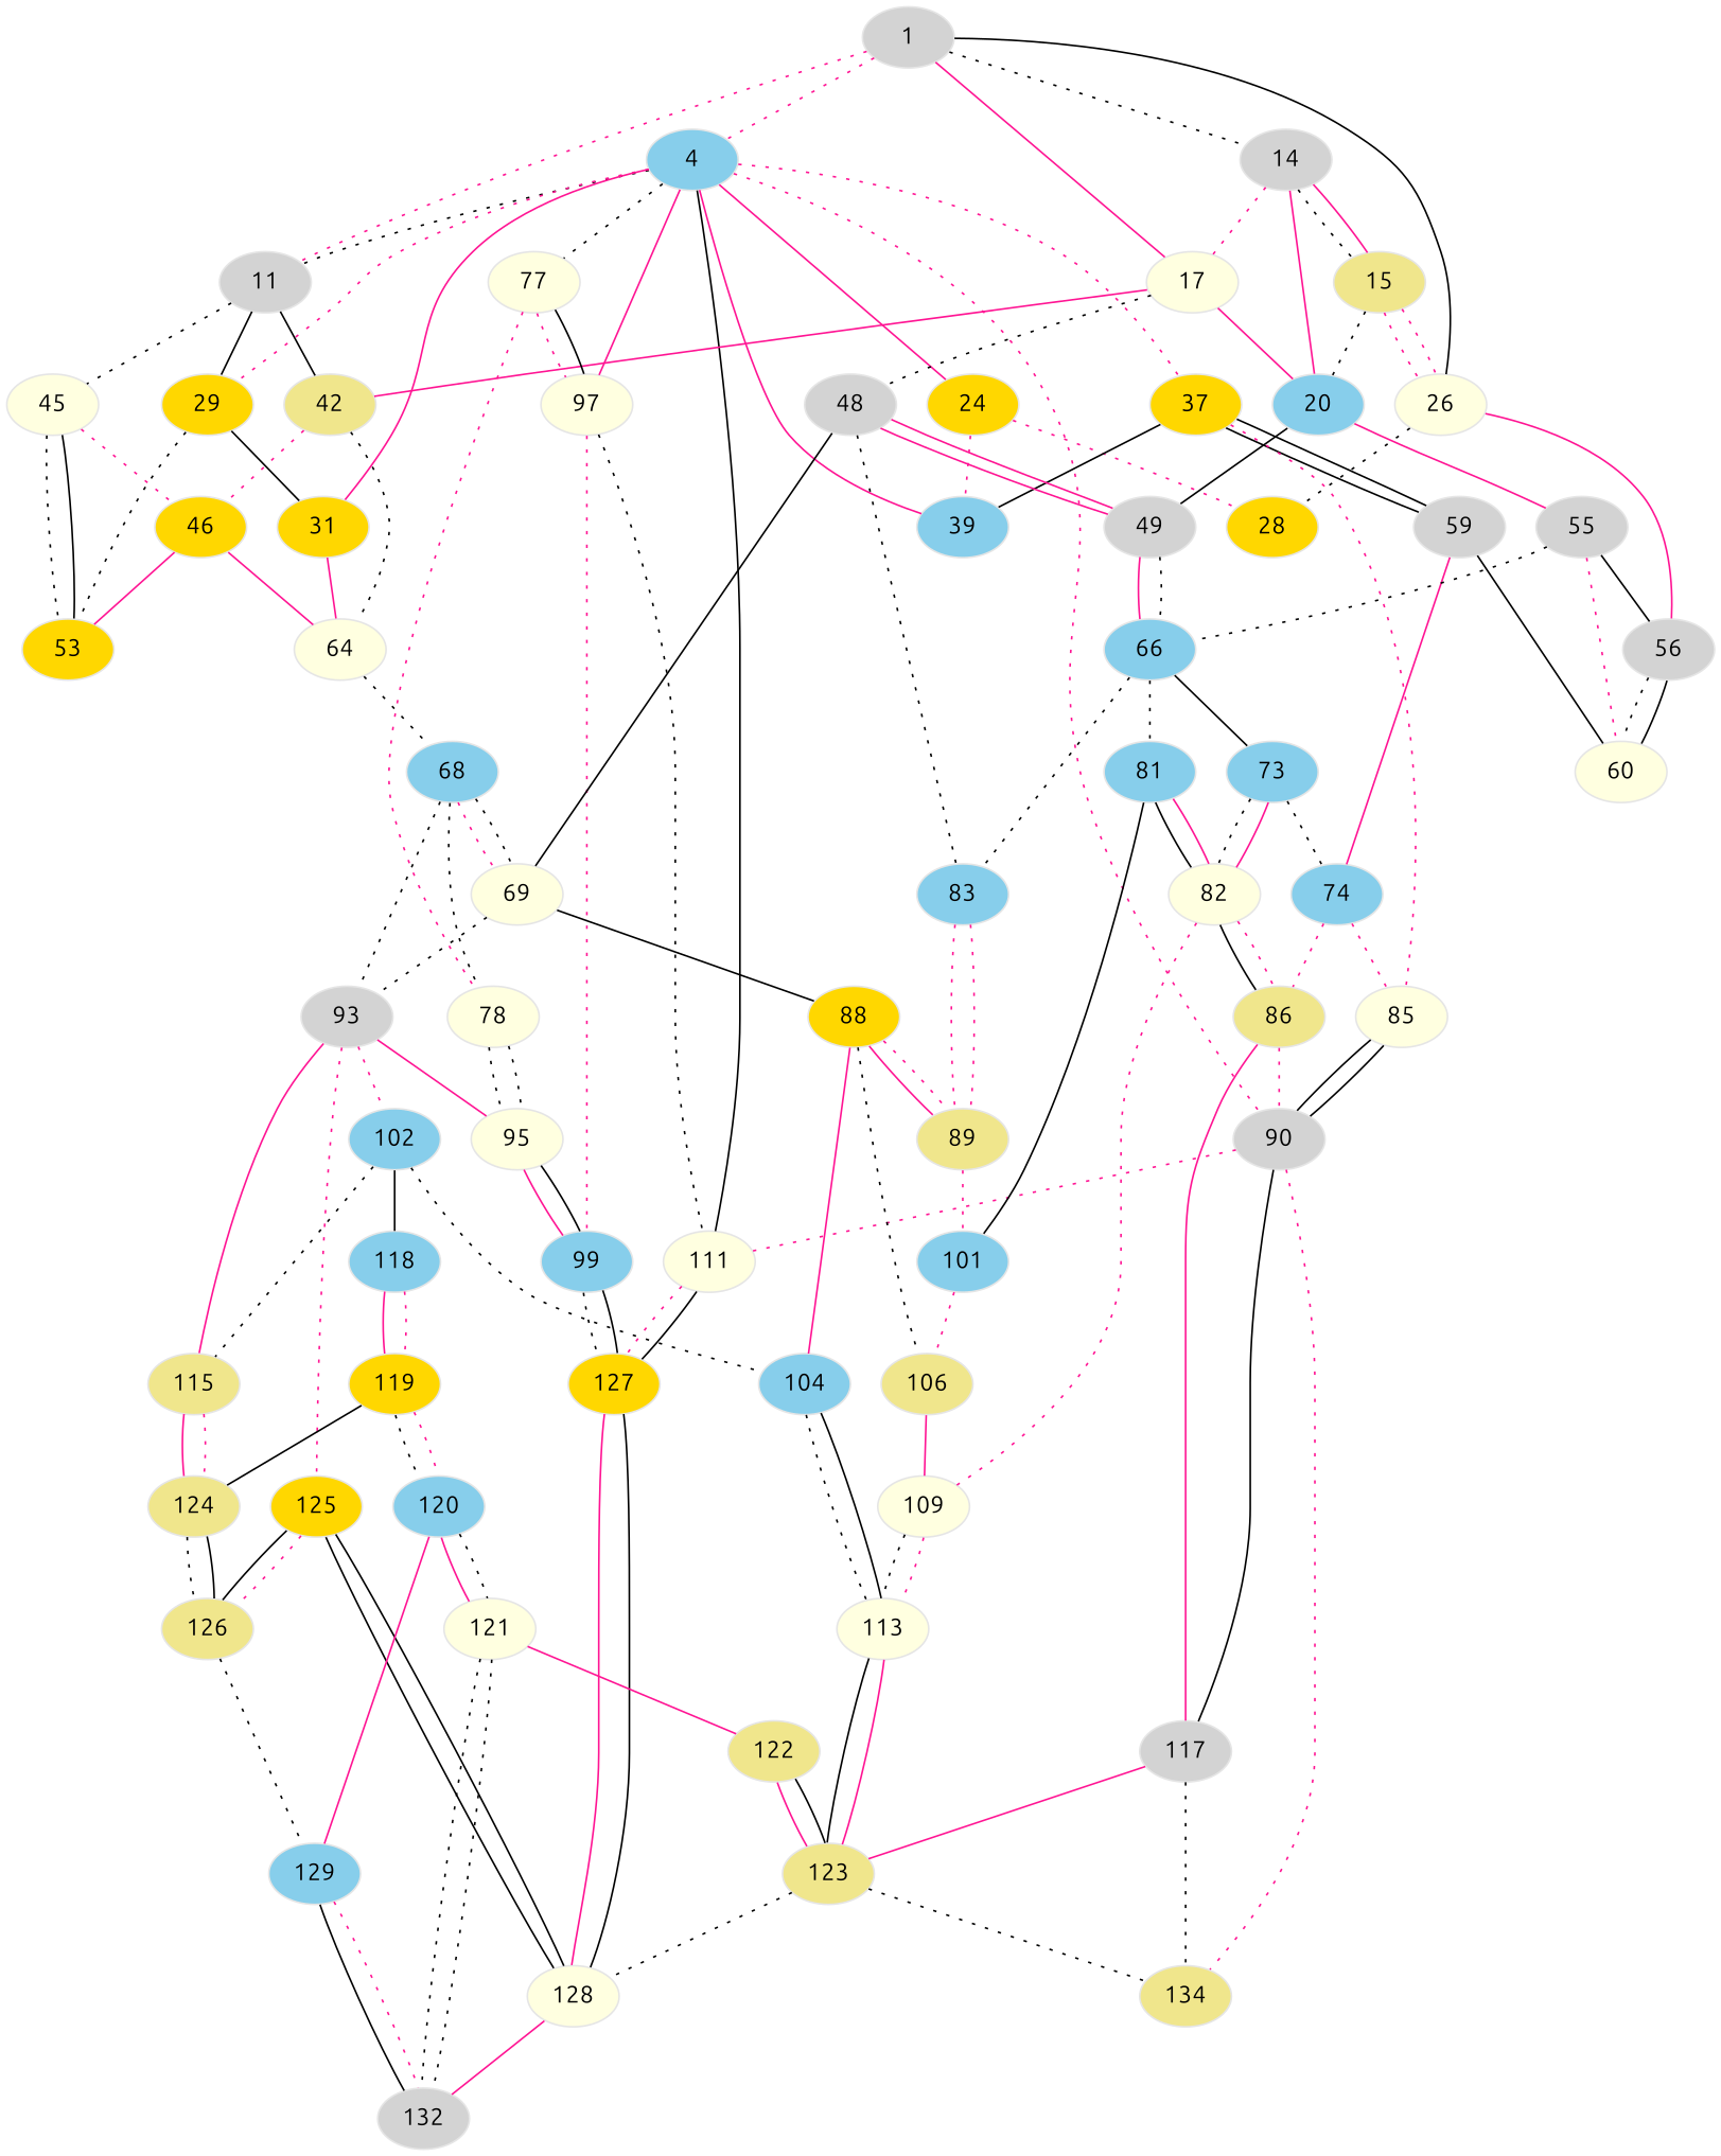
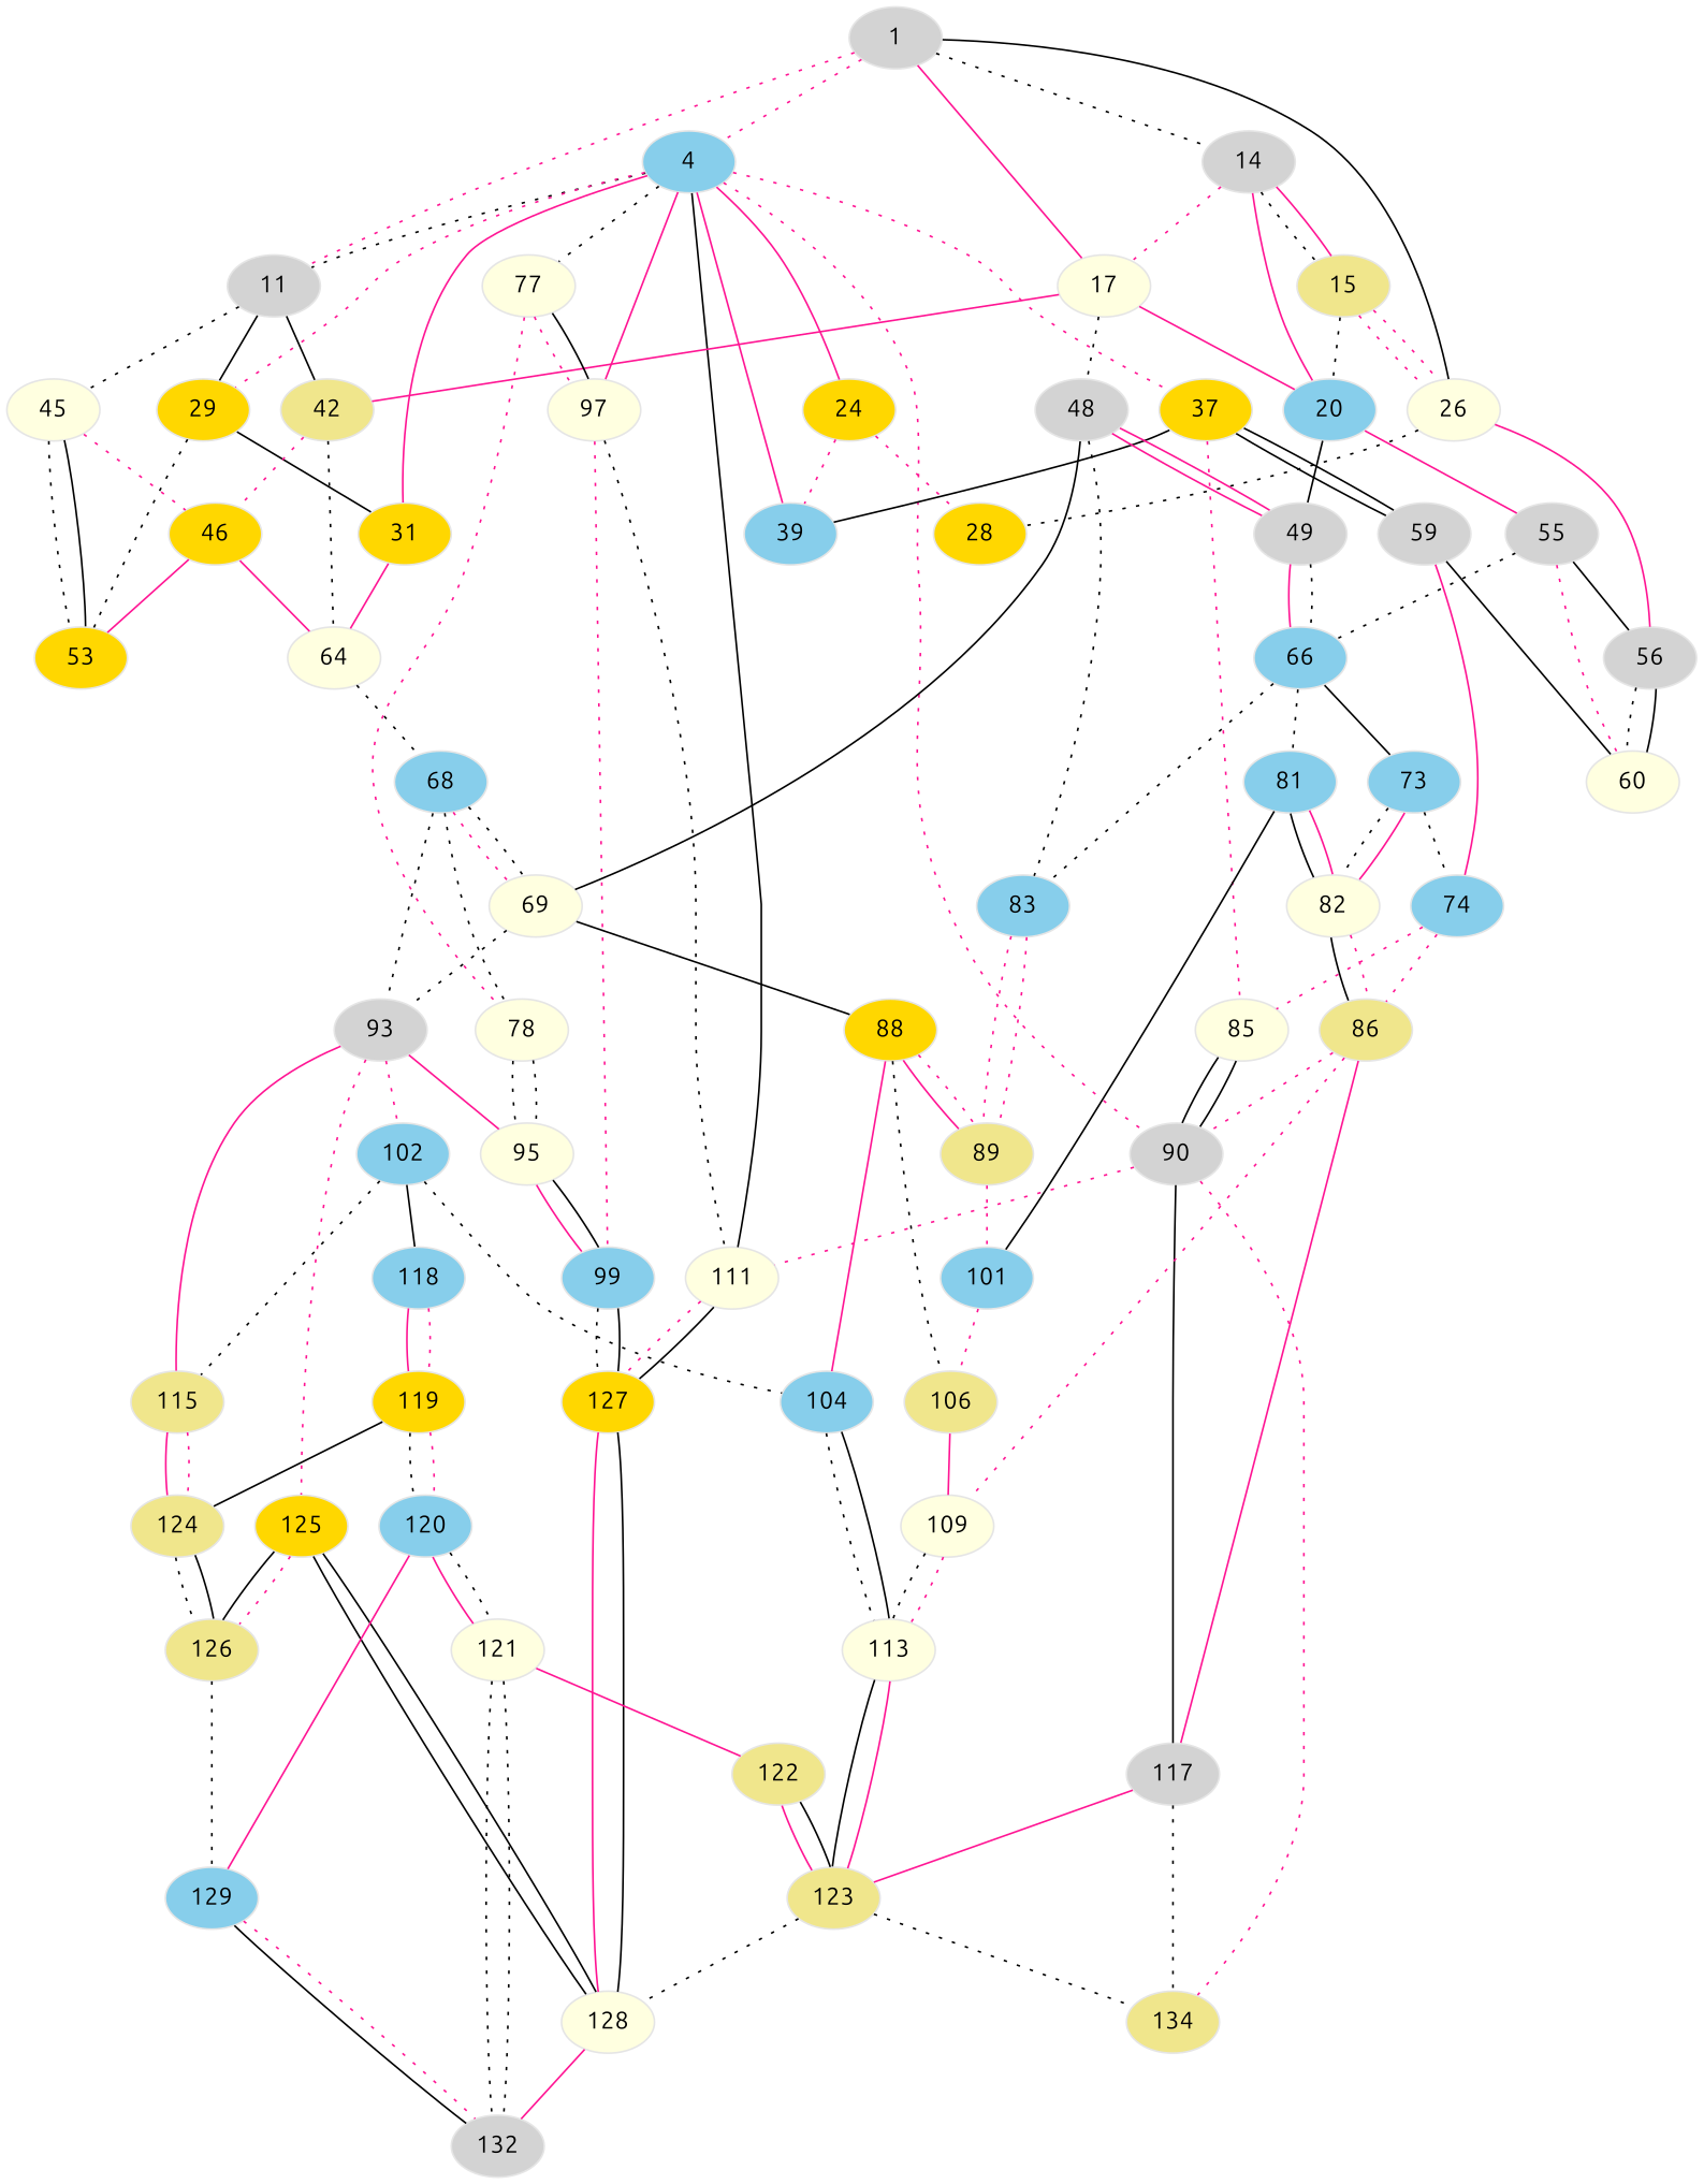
  graph {
    fontname=Ubuntu
    node [color=gray90 fillcolor=lightyellow fontname=Ubuntu style=filled]
    edge [color=black fontname=Ubuntu style=dotted]
    1 [fillcolor=lightgrey super="+8+2"]
    4 [fillcolor=skyblue super="+10+5"]
    11 [fillcolor=lightgrey super="+12+35"]
    14 [fillcolor=lightgrey super="+19"]
    n5 [label=26 super="+26"]
    17 [super="+18+40"]
    24 [fillcolor=gold super="+33+25"]
    29 [fillcolor=gold super="+34+30"]
    31 [fillcolor=gold super="+63"]
    37 [fillcolor=gold super="+38"]
    39 [fillcolor=skyblue]
    77
    90 [fillcolor=lightgrey super="+91"]
    97 [super="+98"]
    111
    42 [fillcolor=khaki super="+43"]
    45
    15 [fillcolor=khaki]
    20 [fillcolor=skyblue super="+21"]
    28 [fillcolor=gold]
    56 [fillcolor=lightgrey]
    48 [fillcolor=lightgrey super="+71"]
    53 [fillcolor=gold]
    64 [super="+65"]
    59 [fillcolor=lightgrey super="+61"]
    85
    78
    117 [fillcolor=lightgrey super="+131"]
    134 [fillcolor=khaki]
    99 [fillcolor=skyblue]
    127 [fillcolor=gold]
    46 [fillcolor=gold super="+62"]
    49 [fillcolor=lightgrey]
    55 [fillcolor=lightgrey super="+67"]
    60
    69 [super="+70"]
    83 [fillcolor=skyblue]
    66 [fillcolor=skyblue super="+72"]
    68 [fillcolor=skyblue super="+79"]
    74 [fillcolor=skyblue super="+84"]
    93 [fillcolor=lightgrey super="+94+96"]
    88 [fillcolor=gold super="+105"]
    89 [fillcolor=khaki]
    73 [fillcolor=skyblue]
    81 [fillcolor=skyblue]
    86 [fillcolor=khaki super="+87+110"]
    82
    101 [fillcolor=skyblue]
    95
    102 [fillcolor=skyblue super="+103+116"]
    115 [fillcolor=khaki]
    125 [fillcolor=gold]
    104 [fillcolor=skyblue]
    106 [fillcolor=khaki super="+107+108"]
    109
    113
    123 [fillcolor=khaki super="+130"]
    118 [fillcolor=skyblue]
    124 [fillcolor=khaki]
    128 [super="+133"]
    126 [fillcolor=khaki]
    119 [fillcolor=gold]
    120 [fillcolor=skyblue]
    121
    129 [fillcolor=skyblue]
    122 [fillcolor=khaki]
    132 [fillcolor=lightgrey]
    1 -- 4 [color=deeppink weight=2]
    1 -- 11 [color=deeppink]
    1 -- 14
    1 -- n5 [style=solid]
    1 -- 17 [color=deeppink style=solid]
    4 -- 11
    4 -- 24 [color=deeppink style=solid weight=2]
    4 -- 29 [color=deeppink]
    4 -- 31 [color=deeppink style=solid weight=2]
    4 -- 37 [color=deeppink]
    4 -- 39 [color=deeppink style=solid]
    4 -- 77
    4 -- 90 [color=deeppink]
    4 -- 97 [color=deeppink style=solid weight=2]
    4 -- 111 [style=solid]
    11 -- 29 [style=solid]
    11 -- 42 [style=solid]
    11 -- 45
    14 -- 17 [color=deeppink]
    14 -- 15
    14 -- 15 [color=deeppink style=solid]
    14 -- 20 [color=deeppink style=solid]
    n5 -- 28
    n5 -- 56 [color=deeppink style=solid]
    17 -- 42 [color=deeppink style=solid]
    17 -- 20 [color=deeppink style=solid]
    17 -- 48
    24 -- 39 [color=deeppink]
    24 -- 28 [color=deeppink weight=2]
    29 -- 31 [style=solid]
    29 -- 53
    31 -- 64 [color=deeppink style=solid]
    37 -- 39 [style=solid]
    37 -- 59 [style=solid weight=2]
    37 -- 59 [style=solid]
    37 -- 85 [color=deeppink]
    77 -- 97 [color=deeppink]
    77 -- 97 [style=solid]
    77 -- 78 [color=deeppink]
    90 -- 111 [color=deeppink]
    90 -- 117 [style=solid]
    90 -- 134 [color=deeppink]
    97 -- 111
    97 -- 99 [color=deeppink]
    111 -- 127 [color=deeppink]
    111 -- 127 [style=solid]
    42 -- 64
    42 -- 46 [color=deeppink]
    45 -- 53
    45 -- 53 [style=solid]
    45 -- 46 [color=deeppink]
    15 -- n5 [color=deeppink]
    15 -- n5 [color=deeppink]
    15 -- 20
    20 -- 49 [style=solid]
    20 -- 55 [color=deeppink style=solid]
    56 -- 60
    56 -- 60 [style=solid]
    48 -- 49 [color=deeppink style=solid]
    48 -- 49 [color=deeppink style=solid]
    48 -- 69 [style=solid]
    48 -- 83
    64 -- 68
    59 -- 60 [style=solid]
    59 -- 74 [color=deeppink style=solid]
    85 -- 90 [style=solid]
    85 -- 90 [style=solid]
    78 -- 95
    78 -- 95
    117 -- 134
    117 -- 123 [color=deeppink style=solid]
    99 -- 127
    99 -- 127 [style=solid]
    127 -- 128 [color=deeppink style=solid]
    127 -- 128 [style=solid]
    46 -- 53 [color=deeppink style=solid]
    46 -- 64 [color=deeppink style=solid]
    49 -- 66 [color=deeppink style=solid]
    49 -- 66
    55 -- 56 [style=solid]
    55 -- 60 [color=deeppink]
    55 -- 66
    69 -- 93
    69 -- 88 [style=solid]
    83 -- 89 [color=deeppink]
    83 -- 89 [color=deeppink]
    66 -- 83
    66 -- 73 [style=solid]
    66 -- 81
    68 -- 78
    68 -- 69 [color=deeppink]
    68 -- 69
    68 -- 93
    74 -- 85 [color=deeppink]
    74 -- 86 [color=deeppink]
    93 -- 95 [color=deeppink style=solid]
    93 -- 102 [color=deeppink]
    93 -- 115 [color=deeppink style=solid]
    93 -- 125 [color=deeppink]
    88 -- 89 [color=deeppink style=solid]
    88 -- 89 [color=deeppink]
    88 -- 104 [color=deeppink style=solid]
    88 -- 106
    89 -- 101 [color=deeppink]
    73 -- 74
    73 -- 82
    73 -- 82 [color=deeppink style=solid]
    81 -- 82 [style=solid]
    81 -- 82 [color=deeppink style=solid]
    81 -- 101 [style=solid]
    86 -- 90 [color=deeppink]
    86 -- 117 [color=deeppink style=solid]
-   82 -- 109 [color=deeppink]
+   86 -- 109 [color=deeppink]
    82 -- 86 [style=solid]
    82 -- 86 [color=deeppink]
    101 -- 106 [color=deeppink]
    95 -- 99 [color=deeppink style=solid]
    95 -- 99 [style=solid]
    102 -- 115
    102 -- 104
    102 -- 118 [style=solid weight=2]
    115 -- 124 [color=deeppink style=solid]
    115 -- 124 [color=deeppink]
    125 -- 128 [style=solid]
    125 -- 128 [style=solid]
    125 -- 126 [style=solid]
    125 -- 126 [color=deeppink]
    104 -- 113
    104 -- 113 [style=solid]
    106 -- 109 [color=deeppink style=solid]
    109 -- 113
    109 -- 113 [color=deeppink]
    113 -- 123 [style=solid]
    113 -- 123 [color=deeppink style=solid]
    123 -- 134
    123 -- 128
    118 -- 119 [color=deeppink style=solid]
    118 -- 119 [color=deeppink]
    124 -- 126
    124 -- 126 [style=solid]
    128 -- 132 [color=deeppink style=solid]
    126 -- 129
    119 -- 124 [style=solid]
    119 -- 120
    119 -- 120 [color=deeppink]
    120 -- 121 [color=deeppink style=solid]
    120 -- 121
    120 -- 129 [color=deeppink style=solid]
    121 -- 122 [color=deeppink style=solid]
    121 -- 132
    121 -- 132
    129 -- 132 [style=solid]
    129 -- 132 [color=deeppink]
    122 -- 123 [color=deeppink style=solid weight=2]
    122 -- 123 [style=solid]
  }
